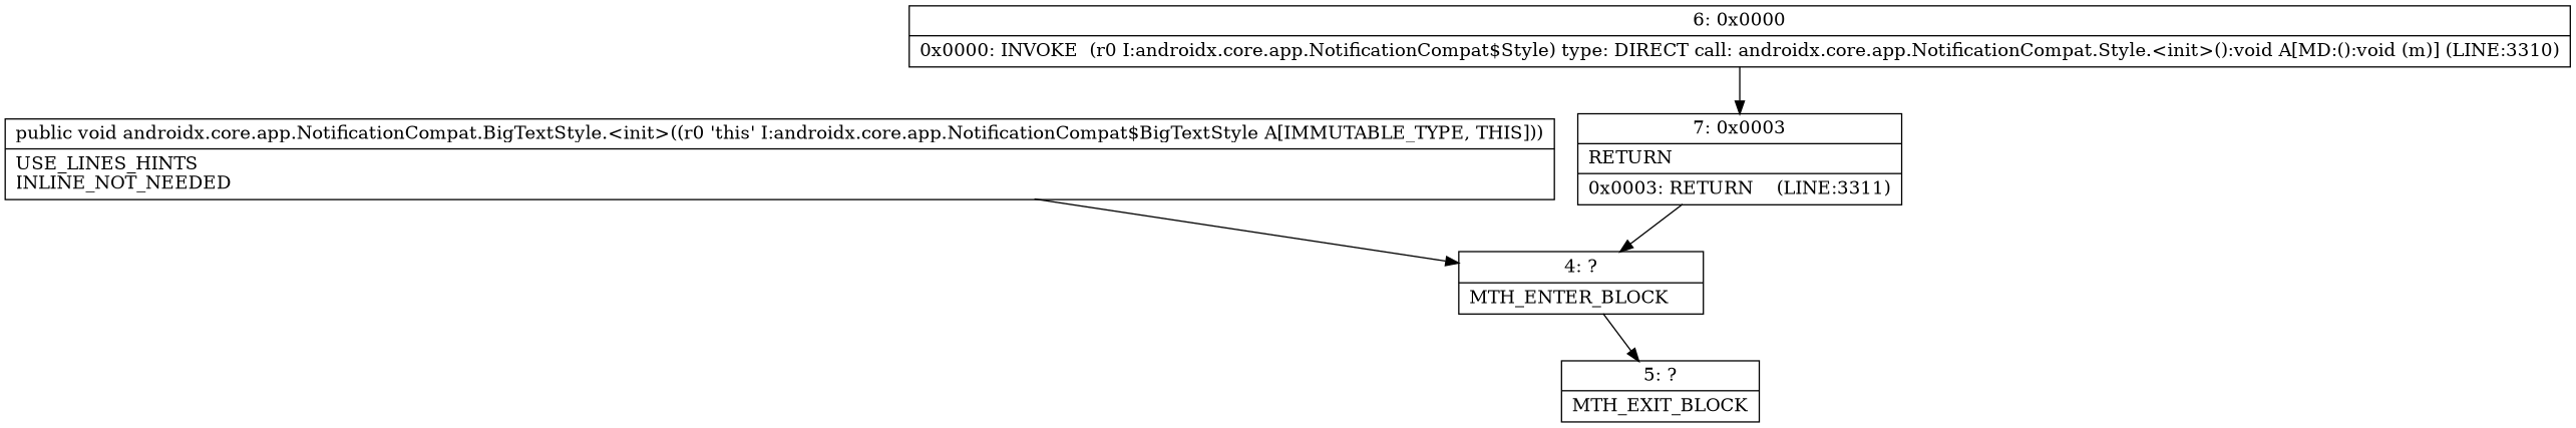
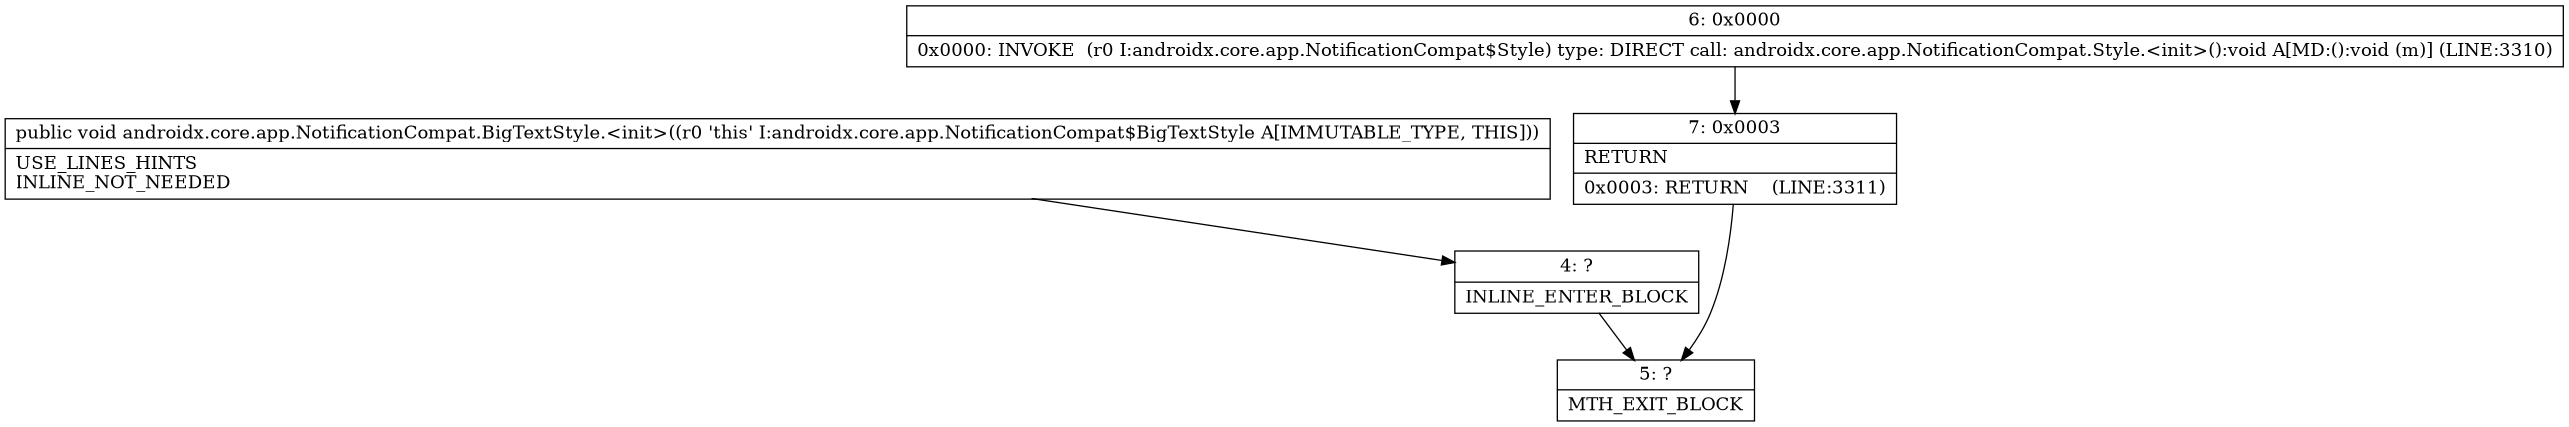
  digraph {
    node [shape=record]
-   n1 [label="{4\:\ ?|MTH_ENTER_BLOCK\l}"]
+   n1 [label="{4\:\ ?|INLINE_ENTER_BLOCK\l}"]
    n2 [label="{5\:\ ?|MTH_EXIT_BLOCK\l}"]
    n3 [label="{6\:\ 0x0000|0x0000: INVOKE  (r0 I:androidx.core.app.NotificationCompat$Style) type: DIRECT call: androidx.core.app.NotificationCompat.Style.\<init\>():void A[MD:():void (m)] (LINE:3310)\l}"]
    n4 [label="{7\:\ 0x0003|RETURN\l|0x0003: RETURN    (LINE:3311)\l}"]
    n5 [label="{public void androidx.core.app.NotificationCompat.BigTextStyle.\<init\>((r0 'this' I:androidx.core.app.NotificationCompat$BigTextStyle A[IMMUTABLE_TYPE, THIS]))  | USE_LINES_HINTS\lINLINE_NOT_NEEDED\l}"]
    n1 -> n2
    n3 -> n4
-   n4 -> n1
+   n4 -> n2
    n5 -> n1
  }
